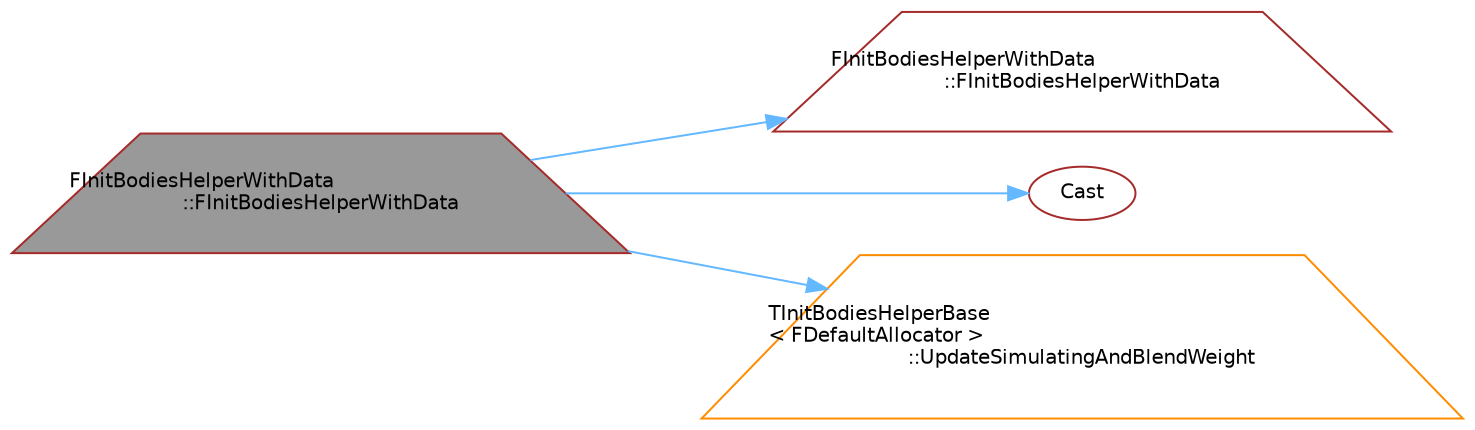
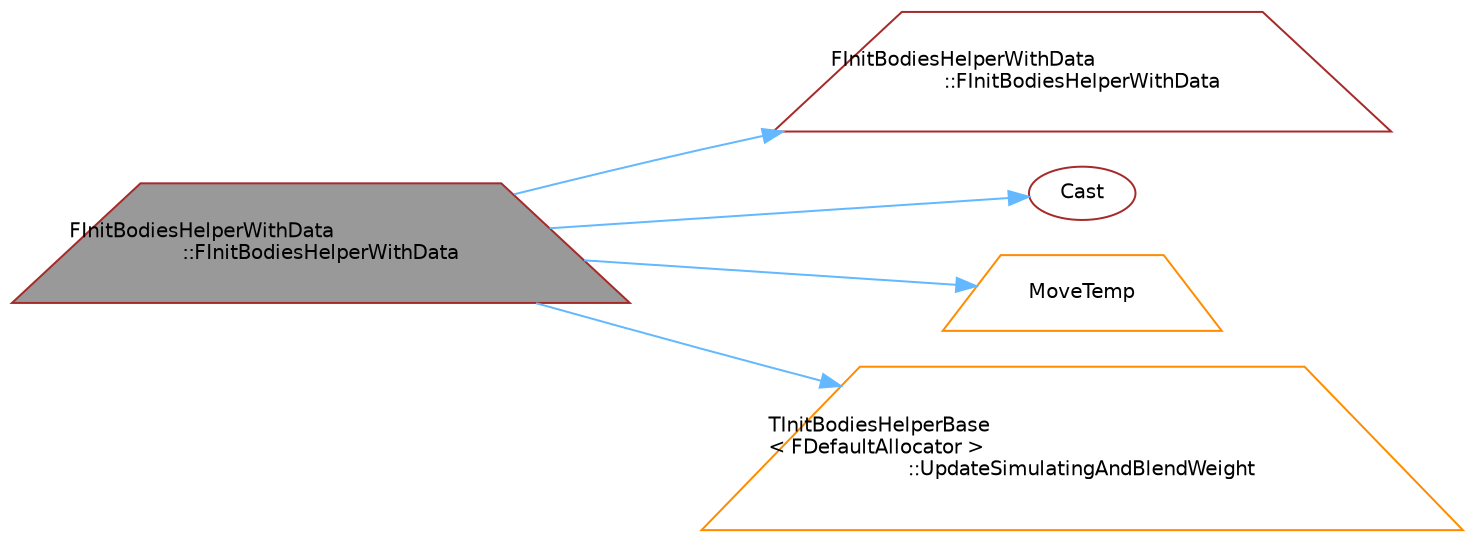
  digraph {
    rankdir=LR
    node [color=brown fillcolor=white fontname=Helvetica fontsize=10 shape=trapezium style=filled]
    edge [color=steelblue1 fontname=Helvetica fontsize=10 labelfontname=Helvetica labelfontsize=10 style=solid]
    n1 [fillcolor=grey60 fontcolor=black height=0.2 label="FInitBodiesHelperWithData\l::FInitBodiesHelperWithData" width=0.4]
    n2 [height=0.2 label="FInitBodiesHelperWithData\l::FInitBodiesHelperWithData" width=0.4]
    n3 [height=0.2 label=Cast shape=ellipse width=0.4]
+   n4 [color=darkorange height=0.2 label=MoveTemp width=0.4]
    n5 [color=darkorange height=0.2 label="TInitBodiesHelperBase\l\< FDefaultAllocator \>\l::UpdateSimulatingAndBlendWeight" width=0.4]
    n1 -> n2
    n1 -> n3
+   n1 -> n4
    n1 -> n5
  }
